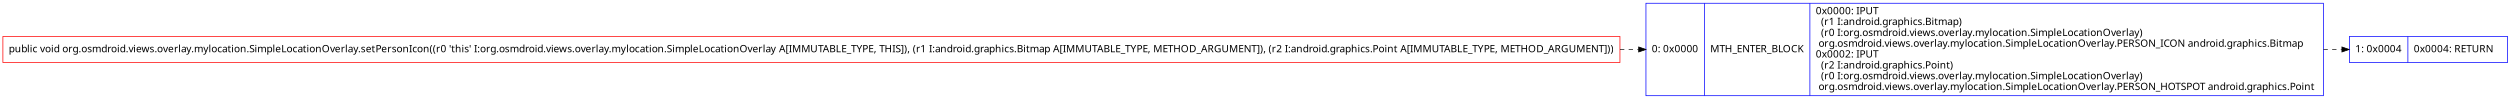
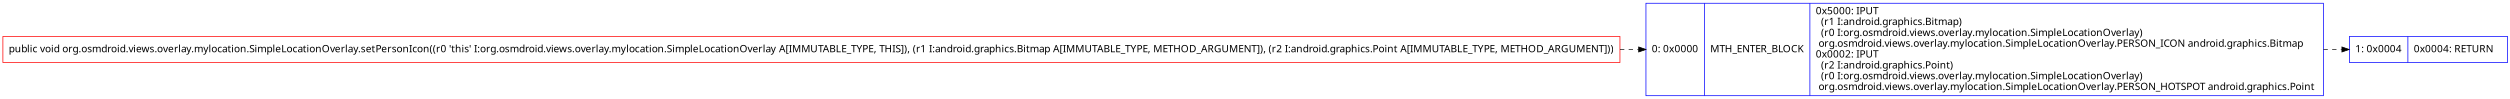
  digraph {
    rankdir=LR
    fontname="Noto Sans"
    node [shape=record color=blue fontname="Noto Sans"]
    edge [style=dashed arrowhead=normal fontname="Noto Sans"]
-   n1 [label="{0\:\ 0x0000|MTH_ENTER_BLOCK\l|0x0000: IPUT  \l  (r1 I:android.graphics.Bitmap)\l  (r0 I:org.osmdroid.views.overlay.mylocation.SimpleLocationOverlay)\l org.osmdroid.views.overlay.mylocation.SimpleLocationOverlay.PERSON_ICON android.graphics.Bitmap \l0x0002: IPUT  \l  (r2 I:android.graphics.Point)\l  (r0 I:org.osmdroid.views.overlay.mylocation.SimpleLocationOverlay)\l org.osmdroid.views.overlay.mylocation.SimpleLocationOverlay.PERSON_HOTSPOT android.graphics.Point \l}"]
+   n1 [label="{0\:\ 0x0000|MTH_ENTER_BLOCK\l|0x5000: IPUT  \l  (r1 I:android.graphics.Bitmap)\l  (r0 I:org.osmdroid.views.overlay.mylocation.SimpleLocationOverlay)\l org.osmdroid.views.overlay.mylocation.SimpleLocationOverlay.PERSON_ICON android.graphics.Bitmap \l0x0002: IPUT  \l  (r2 I:android.graphics.Point)\l  (r0 I:org.osmdroid.views.overlay.mylocation.SimpleLocationOverlay)\l org.osmdroid.views.overlay.mylocation.SimpleLocationOverlay.PERSON_HOTSPOT android.graphics.Point \l}"]
    n2 [label="{1\:\ 0x0004|0x0004: RETURN   \l}"]
    n3 [label="{public void org.osmdroid.views.overlay.mylocation.SimpleLocationOverlay.setPersonIcon((r0 'this' I:org.osmdroid.views.overlay.mylocation.SimpleLocationOverlay A[IMMUTABLE_TYPE, THIS]), (r1 I:android.graphics.Bitmap A[IMMUTABLE_TYPE, METHOD_ARGUMENT]), (r2 I:android.graphics.Point A[IMMUTABLE_TYPE, METHOD_ARGUMENT])) }" color=red]
    n1 -> n2
    n3 -> n1
  }
